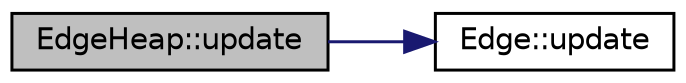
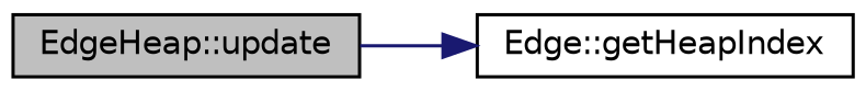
  digraph {
    rankdir=LR
    node [color=black fontname=Helvetica fontsize=10 shape=record style=filled]
    n1 [fillcolor=grey75 fontcolor=black height=0.2 label="EdgeHeap::update" width=0.4]
-   n2 [fillcolor=white height=0.2 label="Edge::update" width=0.4]
+   n2 [fillcolor=white height=0.2 label="Edge::getHeapIndex" width=0.4]
    n1 -> n2 [color=midnightblue fontname=Helvetica fontsize=10 labelfontname=Helvetica labelfontsize=10 style=solid]
  }
